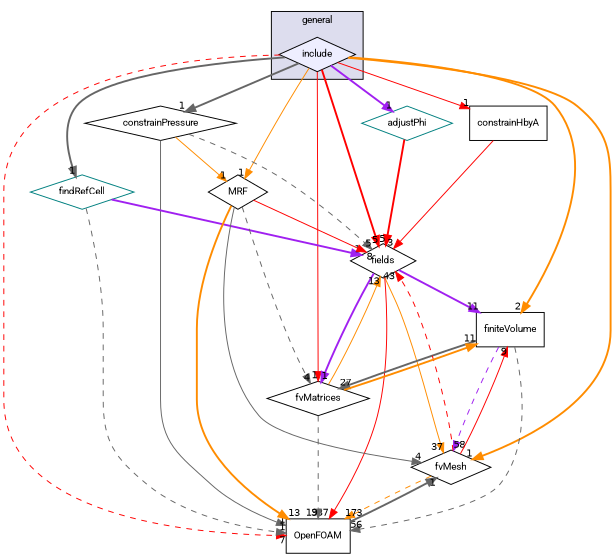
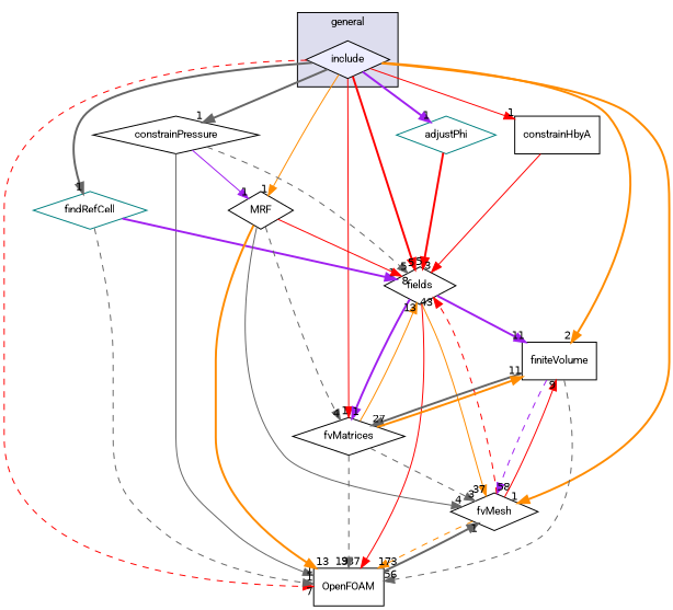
  digraph {
    compound=true
    fontname=Roboto
    node [color=black fontname=Roboto fontsize=10 shape=diamond]
    edge [color=gray40 fontname=Roboto headlabel=1 labeldistance=1.5 labelfontname=Helvetica labelfontsize=10 style=bold]
    n1 [fillcolor="#eeeeff" label=include pencolor=black style=filled]
    n2 [label=constrainPressure]
    n3 [color=teal label=findRefCell]
    n4 [label=fields]
    n5 [label=finiteVolume shape=box]
    n6 [color=teal label=adjustPhi]
    n7 [label=fvMesh]
    n8 [label=MRF]
    n9 [label=constrainHbyA shape=box]
    n10 [label=OpenFOAM shape=box]
    n11 [label=fvMatrices]
    subgraph cluster_1 {
      bgcolor="#ddddee"
      fontsize=10
      label=general
      pencolor=black
      n1
    }
    n1 -> n2
    n1 -> n3
    n1 -> n4 [color=red headlabel=5]
    n1 -> n5 [color=darkorange headlabel=2]
    n1 -> n6 [color=purple]
    n1 -> n7 [color=darkorange]
    n1 -> n8 [color=darkorange style=solid]
    n1 -> n9 [color=red style=solid]
    n1 -> n10 [color=red headlabel=7 style=dashed]
    n1 -> n11 [color=red style=solid]
    n2 -> n4 [headlabel=5 style=dashed]
-   n2 -> n8 [color=darkorange style=solid]
+   n2 -> n8 [color=purple style=solid]
    n2 -> n10 [style=solid]
    n3 -> n4 [color=purple]
    n3 -> n10 [style=dashed]
    n4 -> n5 [color=purple headlabel=11]
    n4 -> n7 [color=darkorange headlabel=37 style=solid]
    n4 -> n10 [color=red headlabel=337 style=solid]
    n4 -> n11 [color=purple]
    n5 -> n7 [color=purple headlabel=58 style=dashed]
    n5 -> n10 [headlabel=56 style=dashed]
    n5 -> n11 [headlabel=27]
    n6 -> n4 [color=red headlabel=5]
    n7 -> n4 [color=red headlabel=43 style=dashed]
    n7 -> n5 [color=red headlabel=9 style=solid]
    n7 -> n10 [color=darkorange headlabel=173 style=dashed]
    n8 -> n4 [color=red headlabel=8 style=solid]
    n8 -> n7 [headlabel=4 style=solid]
    n8 -> n10 [color=darkorange headlabel=13]
    n8 -> n11 [headlabel=4 style=dashed]
    n9 -> n4 [color=red headlabel=3 style=solid]
    n10 -> n7
    n11 -> n4 [color=darkorange headlabel=13 style=solid]
    n11 -> n5 [color=darkorange headlabel=11]
+   n11 -> n7 [headlabel=3 style=dashed]
    n11 -> n10 [headlabel=19 style=dashed]
  }
